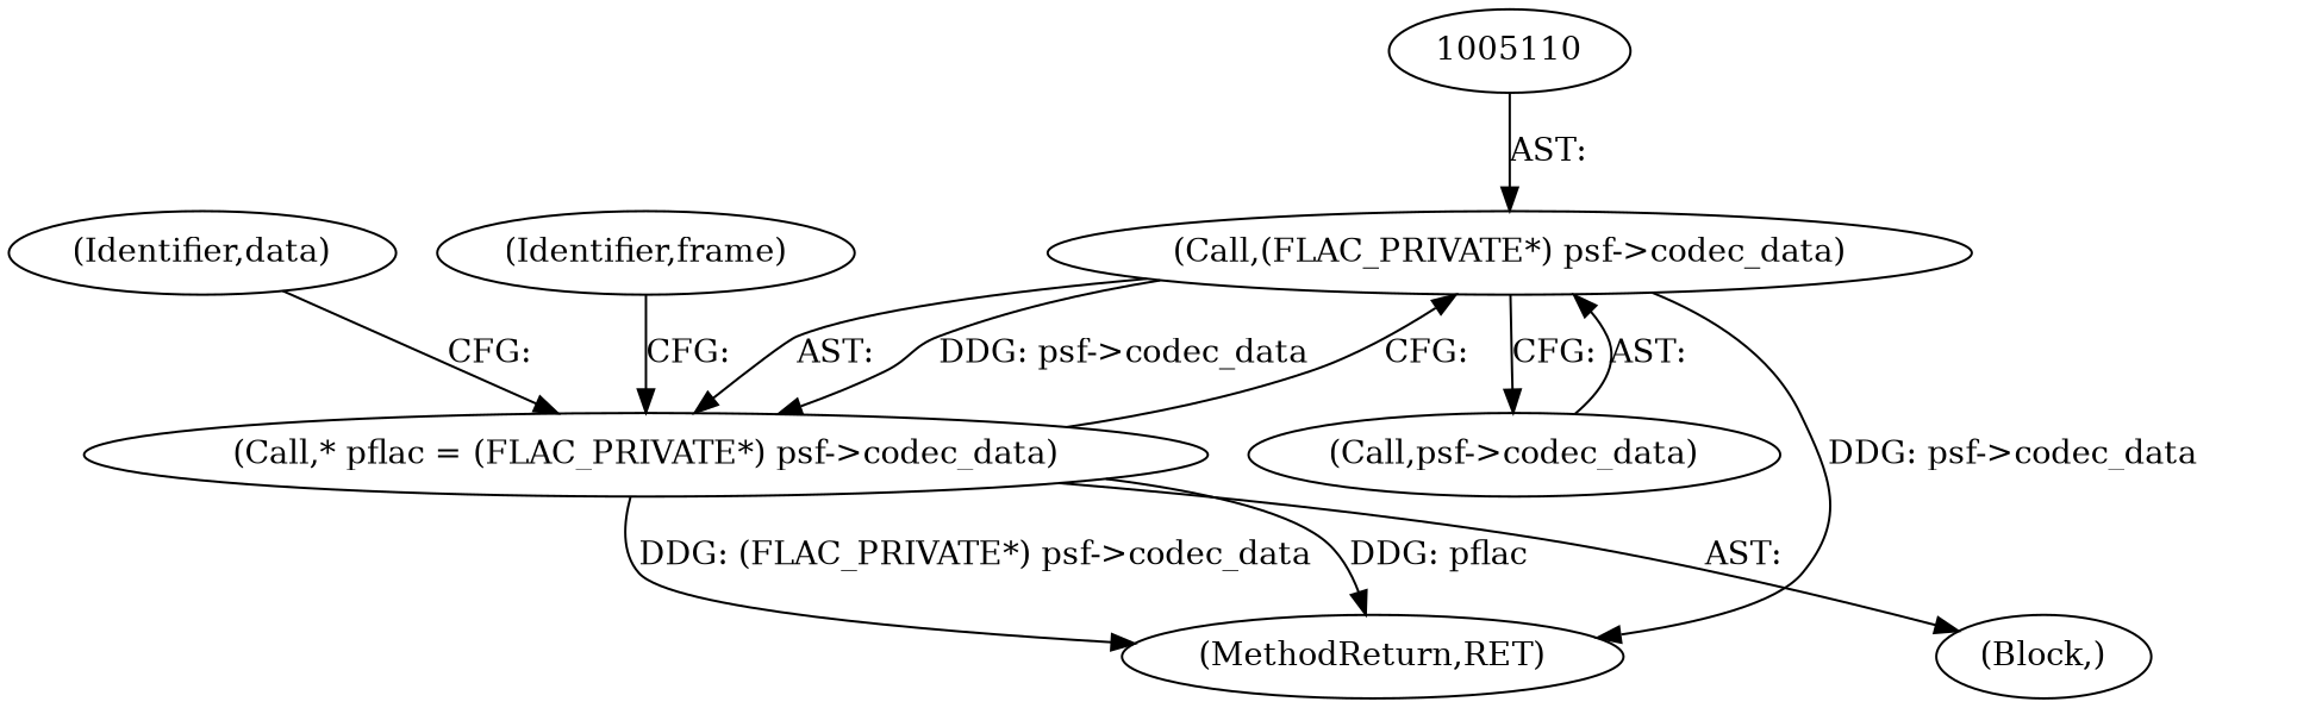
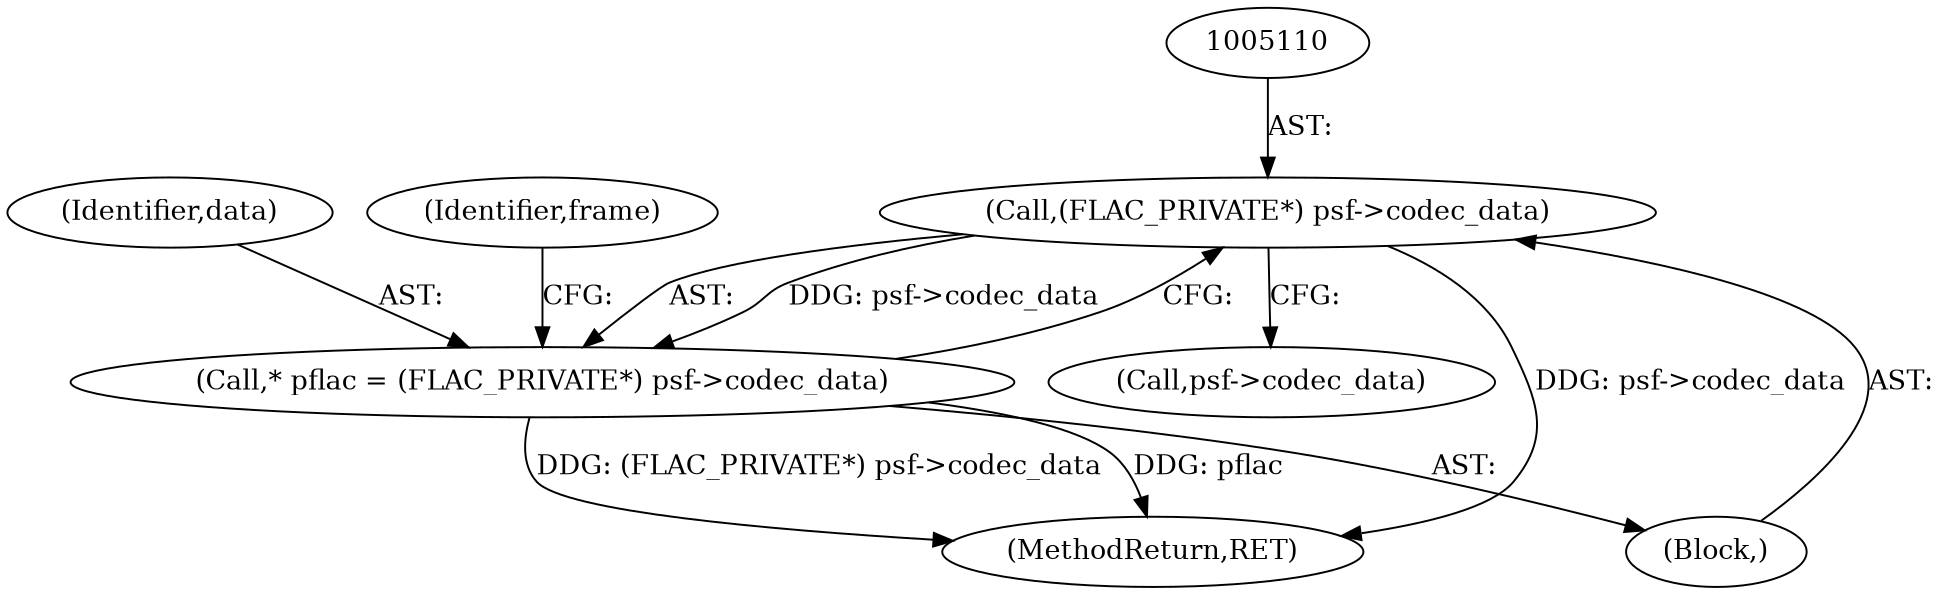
  digraph {
    n1 [label="(Call,(FLAC_PRIVATE*) psf->codec_data)"]
    n2 [label="(Call,* pflac = (FLAC_PRIVATE*) psf->codec_data)"]
    n3 [label="(MethodReturn,RET)"]
    n4 [label="(Call,psf->codec_data)"]
    n5 [label="(Block,)"]
    n6 [label="(Identifier,data)"]
    n7 [label="(Identifier,frame)"]
    n8 [label=1005110]
    n1 -> n2 [label="AST: "]
    n1 -> n2 [label="DDG: psf->codec_data"]
    n1 -> n3 [label="DDG: psf->codec_data"]
    n1 -> n4 [label="CFG: "]
    n2 -> n1 [label="CFG: "]
    n2 -> n3 [label="DDG: pflac"]
    n2 -> n3 [label="DDG: (FLAC_PRIVATE*) psf->codec_data"]
    n2 -> n5 [label="AST: "]
-   n4 -> n1 [label="AST: "]
-   n6 -> n2 [label="CFG: "]
+   n5 -> n1 [label="AST: "]
+   n6 -> n2 [label="AST: "]
    n7 -> n2 [label="CFG: "]
    n8 -> n1 [label="AST: "]
  }
